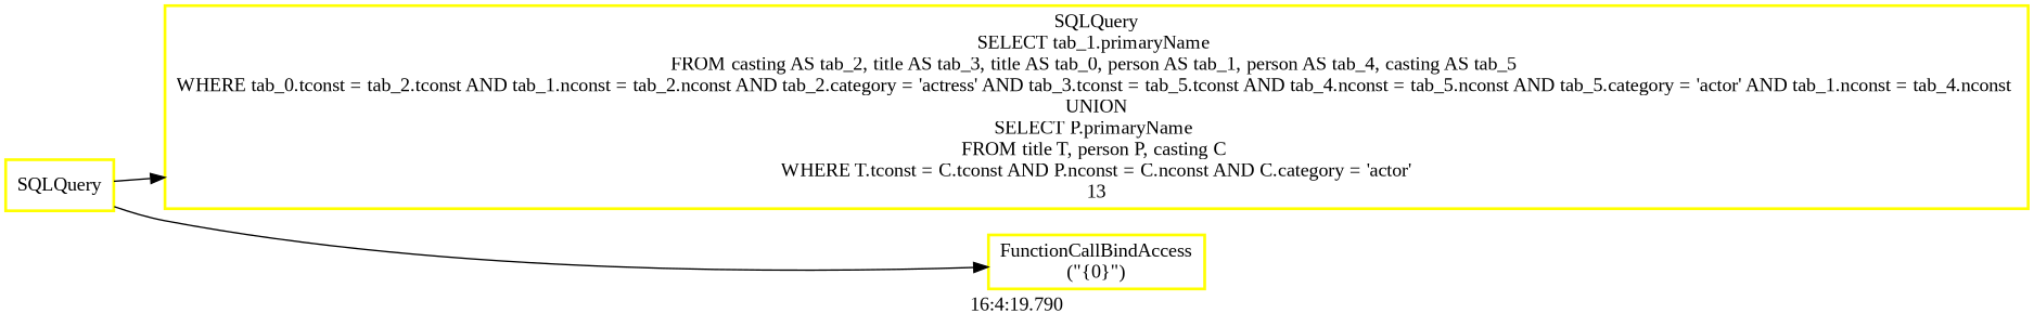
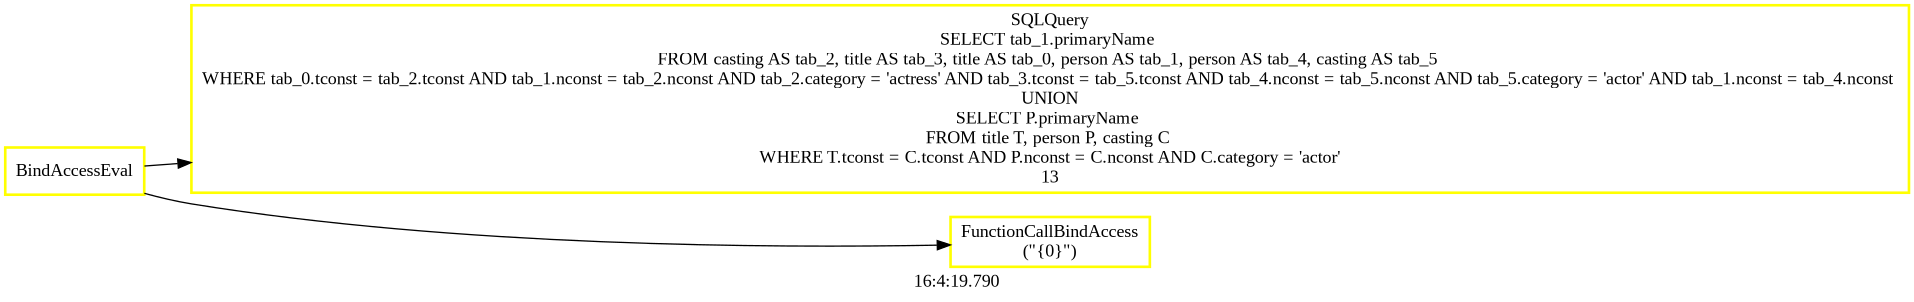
  digraph {
    label="16:4:19.790"
    rankdir=LR
    fontname="Liberation Serif"
    node [color=yellow fontcolor=black shape=rectangle style=bold fontname="Liberation Serif"]
    edge [color=black fontname="Liberation Serif"]
-   n1 [label=SQLQuery]
+   n1 [label=BindAccessEval]
    n2 [label="SQLQuery\nSELECT tab_1.primaryName \nFROM casting AS tab_2, title AS tab_3, title AS tab_0, person AS tab_1, person AS tab_4, casting AS tab_5 \nWHERE tab_0.tconst = tab_2.tconst AND tab_1.nconst = tab_2.nconst AND tab_2.category = 'actress' AND tab_3.tconst = tab_5.tconst AND tab_4.nconst = tab_5.nconst AND tab_5.category = 'actor' AND tab_1.nconst = tab_4.nconst \nUNION\nSELECT P.primaryName \nFROM title T, person P, casting C \nWHERE T.tconst = C.tconst AND P.nconst = C.nconst AND C.category = 'actor'\n13"]
    n3 [label="FunctionCallBindAccess\n(\"{0}\")"]
    n1 -> n2
    n1 -> n3
  }
